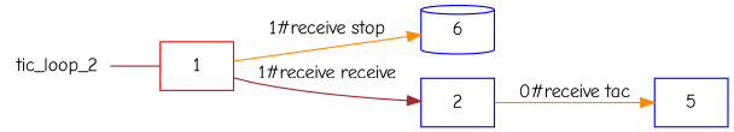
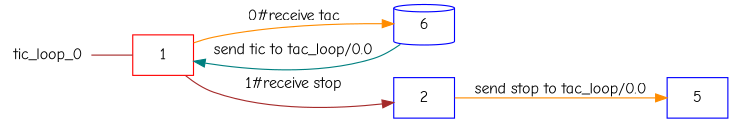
  digraph {
    fontname="Comic Neue"
    rankdir=LR
    node [color=blue fontname="Comic Neue" shape=box]
    edge [color=brown fontname="Comic Neue"]
-   n1 [label=tic_loop_2 shape=plaintext]
+   n1 [label=tic_loop_0 shape=plaintext]
    n2 [color=red label=1]
    n3 [label=6 shape=cylinder]
    n4 [label=2]
    n5 [label=5]
    n1 -> n2 [arrowhead=none]
-   n2 -> n3 [color=darkorange label="1#receive stop"]
-   n2 -> n4 [label="1#receive receive"]
-   n4 -> n5 [color=darkorange label="0#receive tac"]
+   n2 -> n3 [color=darkorange label="0#receive tac"]
+   n2 -> n4 [label="1#receive stop"]
+   n3 -> n2 [color=teal label="send tic to tac_loop/0.0"]
+   n4 -> n5 [color=darkorange label="send stop to tac_loop/0.0"]
  }
